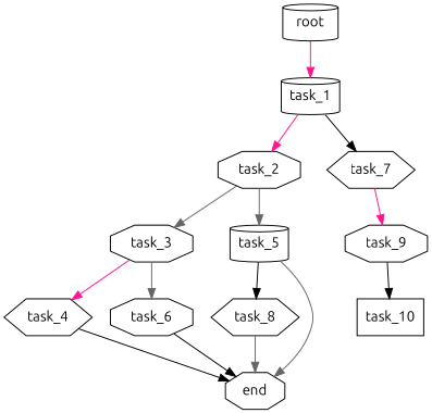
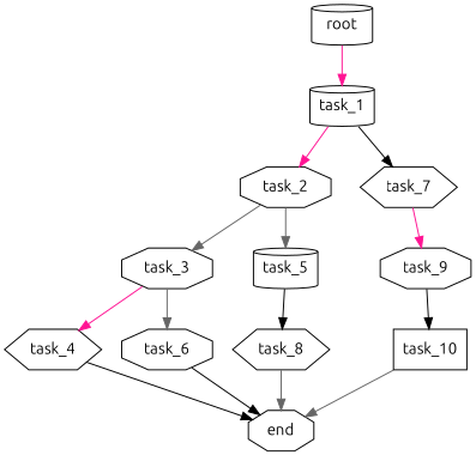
  digraph {
    fontname=Ubuntu
    node [fontname=Ubuntu shape=octagon]
    edge [color=black fontname=Ubuntu]
    root [shape=cylinder]
    task_1 [shape=cylinder]
    task_2
    task_7 [shape=hexagon]
    task_3
    task_5 [shape=cylinder]
    task_4 [shape=hexagon]
    task_6
    task_8 [shape=hexagon]
    end
    task_9
    task_10 [shape=box]
    root -> task_1 [color=deeppink]
    task_1 -> task_2 [color=deeppink]
    task_1 -> task_7
    task_2 -> task_3 [color=gray40]
    task_2 -> task_5 [color=gray40]
    task_7 -> task_9 [color=deeppink]
    task_3 -> task_4 [color=deeppink]
    task_3 -> task_6 [color=gray40]
    task_5 -> task_8
    task_4 -> end
    task_6 -> end
    task_8 -> end [color=gray40]
    task_9 -> task_10
-   task_5 -> end [color=gray40]
+   task_10 -> end [color=gray40]
  }
